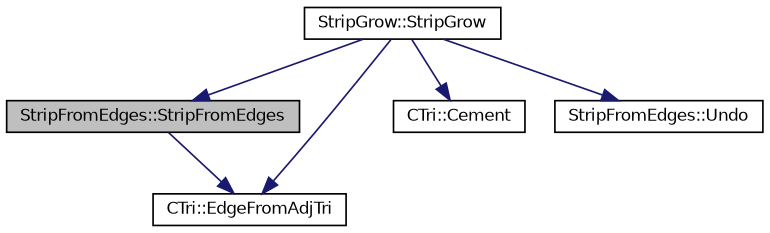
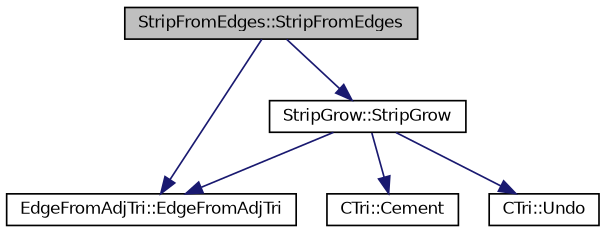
  digraph {
    rankdir=TB
    node [color=black fillcolor=white fontname=Helvetica fontsize=10 shape=record style=filled]
    edge [color=midnightblue fontname=Helvetica fontsize=10 labelfontname=Helvetica labelfontsize=10 style=solid]
    n1 [fillcolor=grey75 fontcolor=black height=0.2 label="StripFromEdges::StripFromEdges" width=0.4]
    n2 [height=0.2 label="StripGrow::StripGrow" width=0.4]
-   n3 [height=0.2 label="CTri::EdgeFromAdjTri" width=0.4]
+   n3 [height=0.2 label="EdgeFromAdjTri::EdgeFromAdjTri" width=0.4]
    n4 [height=0.2 label="CTri::Cement" width=0.4]
-   n5 [height=0.2 label="StripFromEdges::Undo" width=0.4]
-   n2 -> n1
+   n5 [height=0.2 label="CTri::Undo" width=0.4]
+   n1 -> n2
    n1 -> n3
    n2 -> n3
    n2 -> n4
    n2 -> n5
  }
